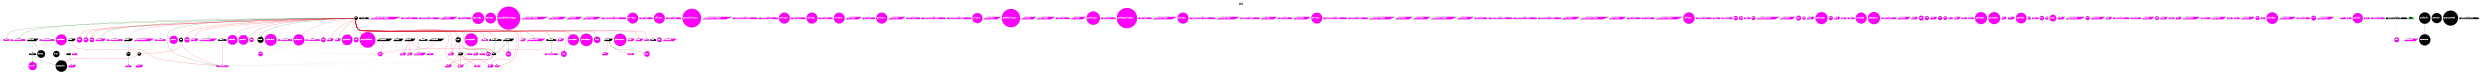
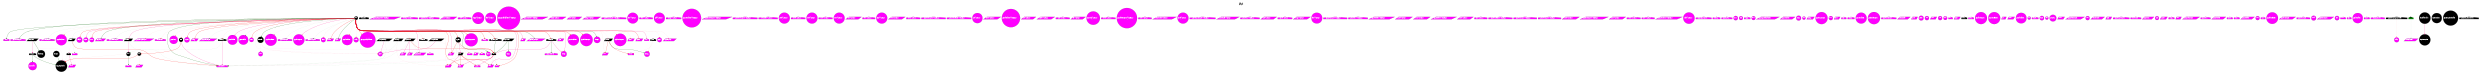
  digraph {
    label="Call Gdl"
    labelloc=top
    node [color="#000000" fillcolor="#ff00ff" fontcolor="#ffffff" fontsize=11 shape=circle style=filled]
    edge [arrowhead=normal color=red style=bold]
    n1 [fillcolor="#000000" label=".init_proc\l" shape=house]
    n2 [label="__gmon_start__\l"]
    n3 [fillcolor="#000000" label="__x86.get_pc_thunk.bx\l"]
    n4 [label=".jpeg_simple_progression\l"]
    n5 [label="._setjmp\l" shape=house]
    n6 [fillcolor="#000000" label="warn\l" shape=parallelogram]
    n7 [label=".__stack_chk_fail\l" shape=house]
    n8 [label=".fwrite\l" shape=parallelogram]
    n9 [label=".vfprintf\l" shape=house]
    n10 [label=".fputc\l" shape=parallelogram]
    n11 [label=".fflush\l" shape=parallelogram]
    n12 [fillcolor="#000000" label="__libc_csu_init\l" shape=parallelogram]
    n13 [fillcolor="#000000" label="frame_dummy\l"]
    n14 [fillcolor="#000000" label="__libc_csu_fini\l" shape=house]
    n15 [fillcolor="#000000" label="stat_0\l"]
    n16 [label=".__xstat\l" shape=house]
    n17 [fillcolor="#000000" label="fstat\l" shape=house]
    n18 [label=".__fxstat\l" shape=parallelogram]
    n19 [fillcolor="#000000" label="lstat\l"]
    n20 [label=".__lxstat\l" shape=parallelogram]
    n21 [fillcolor="#000000" label=".term_proc\l"]
    n22 [label="jpeg_simple_progression@@LIBJPEG_8.0\l" shape=parallelogram]
    n23 [label="mkstemps@@GLIBC_2.11\l" shape=house]
    n24 [label="jpeg_set_quality@@LIBJPEG_8.0\l" shape=house]
    n25 [label=".free\l" shape=parallelogram]
    n26 [label="chown@@GLIBC_2.1\l" shape=parallelogram]
    n27 [label="printf@@GLIBC_2.0\l" shape=house]
    n28 [label="longjmp@@GLIBC_2.0\l"]
    n29 [label="fflush@@GLIBC_2.0\l"]
    n30 [label="jpeg_copy_critical_parameters@@LIBJPEG_8.0\l"]
    n31 [label="jpeg_write_marker@@LIBJPEG_8.0\l" shape=parallelogram]
    n32 [label="_setjmp@@GLIBC_2.0\l" shape=parallelogram]
    n33 [label="free@@GLIBC_2.0\l" shape=parallelogram]
    n34 [label="memcpy@@GLIBC_2.0\l" shape=parallelogram]
    n35 [label="jpeg_destroy_compress@@LIBJPEG_8.0\l" shape=house]
    n36 [label=".memcpy\l"]
    n37 [label="ferror@@GLIBC_2.0\l"]
    n38 [label="fclose@@GLIBC_2.1\l" shape=house]
    n39 [label="signal@@GLIBC_2.0\l"]
    n40 [label="memcmp@@GLIBC_2.0\l" shape=house]
    n41 [label="jpeg_write_scanlines@@LIBJPEG_8.0\l"]
    n42 [label="jpeg_finish_decompress@@LIBJPEG_8.0\l" shape=parallelogram]
    n43 [label="jpeg_abort_decompress@@LIBJPEG_8.0\l" shape=house]
    n44 [label="__stack_chk_fail@@GLIBC_2.4\l" shape=house]
    n45 [label="getuid@@GLIBC_2.0\l"]
    n46 [label="geteuid@@GLIBC_2.0\l" shape=house]
    n47 [label=".jpeg_destroy_compress\l" shape=parallelogram]
    n48 [label="unlink@@GLIBC_2.0\l"]
    n49 [label="__xstat@@GLIBC_2.0\l" shape=house]
    n50 [label="fwrite@@GLIBC_2.0\l"]
    n51 [label="fread@@GLIBC_2.0\l" shape=parallelogram]
    n52 [label="floor@@GLIBC_2.0\l" shape=house]
    n53 [label="getpid@@GLIBC_2.0\l"]
    n54 [label="realloc@@GLIBC_2.0\l" shape=parallelogram]
    n55 [label="malloc@@GLIBC_2.0\l" shape=house]
    n56 [label="jpeg_start_decompress@@LIBJPEG_8.0\l" shape=house]
    n57 [label="jpeg_write_coefficients@@LIBJPEG_8.0\l" shape=house]
    n58 [label=".ferror\l" shape=house]
    n59 [label="puts@@GLIBC_2.0\l"]
    n60 [label="__fxstat@@GLIBC_2.0\l" shape=parallelogram]
    n61 [label="jpeg_read_scanlines@@LIBJPEG_8.0\l"]
    n62 [label="exit@@GLIBC_2.0\l" shape=parallelogram]
    n63 [label="realpath@@GLIBC_2.3\l" shape=parallelogram]
    n64 [label="fdopen@@GLIBC_2.1\l" shape=house]
    n65 [label="feof@@GLIBC_2.0\l" shape=parallelogram]
    n66 [label="getopt_long@@GLIBC_2.0\l"]
    n67 [label="rename@@GLIBC_2.0\l" shape=house]
    n68 [label="jpeg_CreateDecompress@@LIBJPEG_8.0\l"]
    n69 [label=".fclose\l"]
    n70 [label="strlen@@GLIBC_2.0\l" shape=house]
    n71 [label="__libc_start_main@@GLIBC_2.0\l" shape=parallelogram]
    n72 [label="fprintf@@GLIBC_2.0\l"]
    n73 [label="jpeg_destroy_decompress@@LIBJPEG_8.0\l" shape=house]
    n74 [label="__isoc99_sscanf@@GLIBC_2.7\l" shape=parallelogram]
    n75 [label="jpeg_stdio_src@@LIBJPEG_8.0\l" shape=house]
    n76 [label="fopen@@GLIBC_2.1\l" shape=parallelogram]
    n77 [label="snprintf@@GLIBC_2.0\l" shape=house]
    n78 [label="strncpy@@GLIBC_2.0\l" shape=parallelogram]
    n79 [label="fileno@@GLIBC_2.0\l"]
    n80 [label=".signal\l" shape=parallelogram]
    n81 [label="jpeg_CreateCompress@@LIBJPEG_8.0\l" shape=house]
    n82 [label="jpeg_std_error@@LIBJPEG_8.0\l" shape=house]
    n83 [label="jpeg_read_header@@LIBJPEG_8.0\l" shape=parallelogram]
    n84 [label="vfprintf@@GLIBC_2.0\l" shape=parallelogram]
    n85 [label="strrchr@@GLIBC_2.0\l" shape=parallelogram]
    n86 [label="jpeg_set_defaults@@LIBJPEG_8.0\l" shape=parallelogram]
    n87 [label="utime@@GLIBC_2.0\l" shape=parallelogram]
    n88 [label="fputc@@GLIBC_2.0\l" shape=house]
    n89 [label="jpeg_read_coefficients@@LIBJPEG_8.0\l" shape=house]
    n90 [label="jpeg_abort_compress@@LIBJPEG_8.0\l" shape=house]
    n91 [label=".memcmp\l"]
    n92 [label="jpeg_start_compress@@LIBJPEG_8.0\l" shape=house]
    n93 [label="__lxstat@@GLIBC_2.0\l" shape=parallelogram]
    n94 [label="jpeg_finish_compress@@LIBJPEG_8.0\l" shape=parallelogram]
    n95 [label="chmod@@GLIBC_2.0\l" shape=parallelogram]
    n96 [label="umask@@GLIBC_2.0\l" shape=house]
    n97 [label="fputs@@GLIBC_2.0\l" shape=house]
    n98 [label="jpeg_save_markers@@LIBJPEG_8.0\l" shape=parallelogram]
    n99 [label="strncat@@GLIBC_2.0\l"]
    n100 [label="jpeg_simple_progression\l" shape=house]
    n101 [label="mkstemps\l" shape=house]
    n102 [label=".jpeg_write_scanlines\l"]
    n103 [label="jpeg_set_quality\l" shape=house]
    n104 [label="chown\l"]
    n105 [label="printf\l"]
    n106 [label="longjmp\l" shape=house]
    n107 [label="fflush\l"]
    n108 [label="jpeg_copy_critical_parameters\l" shape=parallelogram]
    n109 [label="jpeg_write_marker\l" shape=parallelogram]
    n110 [label="_setjmp\l"]
    n111 [label="free\l"]
    n112 [label="memcpy\l" shape=parallelogram]
    n113 [label=".jpeg_finish_decompress\l"]
    n114 [label="jpeg_destroy_compress\l"]
    n115 [label="ferror\l"]
    n116 [label="fclose\l" shape=parallelogram]
    n117 [label="signal\l" shape=house]
    n118 [label="memcmp\l" shape=house]
    n119 [label="jpeg_write_scanlines\l"]
    n120 [label="jpeg_finish_decompress\l"]
    n121 [label="jpeg_abort_decompress\l" shape=house]
    n122 [label="__stack_chk_fail\l" shape=parallelogram]
    n123 [label="getuid\l" shape=parallelogram]
    n124 [label=".mkstemps\l"]
    n125 [label=".jpeg_abort_decompress\l"]
    n126 [label="geteuid\l"]
    n127 [label="unlink\l"]
    n128 [label="__xstat\l" shape=parallelogram]
    n129 [label="fwrite\l"]
    n130 [label="fread\l"]
    n131 [label="floor\l" shape=house]
    n132 [label="getpid\l" shape=parallelogram]
-   n133 [label="realloc\l" shape=house]
+   n133 [fillcolor="#000000" label="realloc\l" shape=house]
    n134 [label="malloc\l" shape=house]
    n135 [label="jpeg_start_decompress\l"]
    n136 [label="jpeg_write_coefficients\l"]
    n137 [label="puts\l" shape=parallelogram]
    n138 [label="__fxstat\l" shape=parallelogram]
    n139 [label="jpeg_read_scanlines\l"]
    n140 [label="exit\l"]
    n141 [label="realpath\l" shape=house]
    n142 [label="fdopen\l"]
    n143 [label="feof\l"]
    n144 [label="getopt_long\l"]
    n145 [label="rename\l" shape=parallelogram]
    n146 [label=".getuid\l" shape=parallelogram]
    n147 [label="jpeg_CreateDecompress\l" shape=parallelogram]
    n148 [label="strlen\l"]
    n149 [label="__libc_start_main\l" shape=parallelogram]
    n150 [label="fprintf\l" shape=parallelogram]
    n151 [label="jpeg_destroy_decompress\l" shape=house]
    n152 [label="__isoc99_sscanf\l" shape=house]
    n153 [label="jpeg_stdio_src\l" shape=parallelogram]
    n154 [label="fopen\l"]
    n155 [label="snprintf\l" shape=parallelogram]
    n156 [label="strncpy\l" shape=house]
    n157 [label=".geteuid\l" shape=parallelogram]
    n158 [label="fileno\l" shape=parallelogram]
    n159 [label="jpeg_CreateCompress\l" shape=parallelogram]
    n160 [label="jpeg_std_error\l" shape=house]
    n161 [label="jpeg_read_header\l" shape=parallelogram]
    n162 [label="vfprintf\l" shape=house]
    n163 [label="strrchr\l" shape=house]
    n164 [label="jpeg_set_defaults\l" shape=parallelogram]
    n165 [label="utime\l"]
    n166 [label="fputc\l" shape=house]
    n167 [label="jpeg_read_coefficients\l"]
    n168 [label=".unlink\l"]
    n169 [label="jpeg_abort_compress\l" shape=parallelogram]
    n170 [label="jpeg_start_compress\l" shape=house]
    n171 [label="__lxstat\l"]
    n172 [label="jpeg_finish_compress\l" shape=parallelogram]
+   n173 [label="chmod\l"]
    n174 [label="umask\l" shape=house]
    n175 [label="fputs\l" shape=house]
    n176 [label="jpeg_save_markers\l"]
    n177 [label="strncat\l" shape=house]
    n178 [label="__imp___gmon_start__\l" shape=house]
    n179 [label=".fread\l" shape=house]
    n180 [label=".floor\l" shape=house]
    n181 [label=".getpid\l"]
    n182 [label=".jpeg_set_quality\l" shape=parallelogram]
    n183 [label=".realloc\l"]
    n184 [label=".malloc\l" shape=house]
    n185 [label=".jpeg_start_decompress\l" shape=house]
    n186 [label=".jpeg_write_coefficients\l" shape=house]
    n187 [label=".puts\l" shape=parallelogram]
    n188 [label=".jpeg_read_scanlines\l"]
    n189 [label=".exit\l" shape=house]
    n190 [label=".realpath\l"]
    n191 [label=".fdopen\l"]
    n192 [label=".chown\l"]
    n193 [label=".feof\l" shape=parallelogram]
    n194 [label=".getopt_long\l" shape=parallelogram]
    n195 [label=".rename\l" shape=house]
    n196 [label=".jpeg_CreateDecompress\l" shape=house]
    n197 [label=".strlen\l" shape=parallelogram]
    n198 [label=".__libc_start_main\l" shape=parallelogram]
    n199 [label=".fprintf\l"]
    n200 [label=".jpeg_destroy_decompress\l" shape=parallelogram]
    n201 [label=".__isoc99_sscanf\l" shape=house]
    n202 [label=".jpeg_stdio_src\l"]
    n203 [label=".printf\l" shape=parallelogram]
    n204 [label=".fopen\l" shape=parallelogram]
    n205 [label=".snprintf\l"]
    n206 [label=".strncpy\l" shape=parallelogram]
    n207 [label=".fileno\l" shape=house]
    n208 [label=".jpeg_CreateCompress\l" shape=parallelogram]
    n209 [label=".jpeg_std_error\l" shape=parallelogram]
    n210 [label=".jpeg_read_header\l"]
    n211 [label=".strrchr\l" shape=house]
    n212 [label=".jpeg_set_defaults\l"]
    n213 [label=".longjmp\l"]
    n214 [label=".utime\l"]
    n215 [label=".jpeg_read_coefficients\l"]
    n216 [label=".jpeg_abort_compress\l" shape=house]
    n217 [label=".jpeg_start_compress\l"]
    n218 [label=".jpeg_finish_compress\l" shape=house]
    n219 [label=".chmod\l"]
    n220 [label=".umask\l" shape=parallelogram]
    n221 [label=".fputs\l" shape=parallelogram]
    n222 [label=".jpeg_save_markers\l"]
    n223 [label=".strncat\l"]
    n224 [fillcolor="#008000" label="_start\l" shape=house fontcolor=""]
    n225 [fillcolor="#000000" label="deregister_tm_clones\l"]
    n226 [fillcolor="#000000" label="register_tm_clones\l"]
    n227 [fillcolor="#000000" label="__do_global_dtors_aux\l"]
    n228 [fillcolor="#000000" label="my_error_exit\l" shape=parallelogram]
    n229 [fillcolor="#000000" label="fatal\l" shape=house]
    n230 [label=".jpeg_copy_critical_parameters\l"]
    n231 [fillcolor="#000000" label="my_output_message\l" shape=parallelogram]
    n232 [fillcolor="#000000" label="print_usage\l" shape=parallelogram]
    n233 [fillcolor="#000000" label="print_version\l" shape=parallelogram]
    n234 [fillcolor="#000000" label="own_signal_handler\l" shape=parallelogram]
    n235 [fillcolor="#000000" label="write_markers\l" shape=house]
    n236 [label=".jpeg_write_marker\l" shape=house]
    n237 [fillcolor="#000000" label="main\l"]
    n238 [fillcolor="#000000" label="jpeg_memory_dest\l" shape=house]
    n239 [fillcolor="#000000" label="delete_file\l"]
    n240 [fillcolor="#000000" label="file_size\l" shape=parallelogram]
    n241 [fillcolor="#000000" label="is_directory\l" shape=house]
    n242 [fillcolor="#000000" label="is_file\l"]
    n243 [fillcolor="#000000" label="file_exists\l" shape=parallelogram]
    n244 [fillcolor="#000000" label="rename_file\l" shape=house]
    n245 [fillcolor="#000000" label="copy_file\l"]
    n246 [fillcolor="#000000" label="splitname\l" shape=parallelogram]
    n247 [fillcolor="#000000" label="splitdir\l" shape=house]
    n248 [fillcolor="#000000" label="jpeg_memory_init_destination\l"]
    n249 [fillcolor="#000000" label="jpeg_memory_empty_output_buffer\l" shape=house]
    n250 [fillcolor="#000000" label="jpeg_memory_term_destination\l" shape=house]
    n1 -> n2 [arrowhead=box color=darkgreen]
    n1 -> n3 [arrowhead=diamond color=darkgreen]
    n6 -> n7 [arrowhead=box color=deeppink style=dotted]
    n6 -> n8 [arrowhead=diamond color=deeppink]
    n6 -> n9 [arrowhead=box]
    n6 -> n10
    n6 -> n11
    n12 -> n1 [arrowhead=box color=deeppink]
    n12 -> n3 [arrowhead=box color=deeppink style=dotted]
    n12 -> n13 [arrowhead=box color=darkgreen]
    n15 -> n3 [style=dotted]
    n15 -> n16 [arrowhead=box color=darkgreen]
    n17 -> n3 [color=deeppink style=dotted]
    n17 -> n18 [arrowhead=box color=deeppink]
    n19 -> n3 [arrowhead=box]
    n19 -> n20 [arrowhead=box style=dotted]
    n21 -> n3 [arrowhead=diamond color=darkgreen]
    n224 -> n198 [arrowhead=diamond color=darkgreen style=dotted]
    n227 -> n225 [arrowhead=box color=deeppink]
    n228 -> n213 [arrowhead=diamond color=darkgreen]
    n228 -> n229 [arrowhead=box color=darkgreen]
    n229 -> n8
    n229 -> n9 [arrowhead=box color=deeppink]
    n229 -> n10 [arrowhead=diamond color=deeppink]
    n229 -> n11 [arrowhead=diamond color=darkgreen style=dotted]
    n229 -> n189 [arrowhead=diamond color=darkgreen style=dotted]
    n231 -> n7 [arrowhead=diamond color=darkgreen style=dotted]
    n231 -> n199 [color=deeppink]
    n232 -> n8 [arrowhead=diamond style=dotted]
    n232 -> n199 [arrowhead=diamond color=darkgreen style=dotted]
    n233 -> n7 [arrowhead=diamond color=darkgreen style=dotted]
    n233 -> n187 [arrowhead=box color=deeppink]
    n233 -> n203 [arrowhead=diamond color=deeppink]
    n233 -> n209 [arrowhead=diamond color=darkgreen style=dotted]
    n233 -> n229
    n234 -> n189 [arrowhead=box style=dotted]
    n234 -> n199 [arrowhead=diamond color=deeppink]
    n235 -> n91 [color=deeppink]
    n235 -> n229 [arrowhead=diamond color=deeppink]
    n235 -> n236 [color=darkgreen]
    n237 -> n4 [arrowhead=box]
    n237 -> n5 [arrowhead=diamond]
    n237 -> n6 [arrowhead=box color=darkgreen style=dotted]
    n237 -> n7 [arrowhead=diamond color=darkgreen]
    n237 -> n8 [arrowhead=box style=dotted]
    n237 -> n10
    n237 -> n11 [arrowhead=diamond color=deeppink]
    n237 -> n25 [arrowhead=diamond color=deeppink]
    n237 -> n47 [color=darkgreen]
    n237 -> n69 [color=darkgreen]
    n237 -> n80 [arrowhead=box color=deeppink style=dotted]
    n237 -> n91 [arrowhead=box color=deeppink]
    n237 -> n102 [arrowhead=box]
    n237 -> n113 [arrowhead=diamond]
    n237 -> n124 [color=darkgreen]
    n237 -> n125 [arrowhead=box style=dotted]
    n237 -> n146 [arrowhead=box style=dotted]
    n237 -> n157 [arrowhead=diamond]
    n237 -> n180 [arrowhead=diamond color=deeppink]
    n237 -> n181 [arrowhead=box style=dotted]
    n237 -> n182 [style=dotted]
    n237 -> n184 [arrowhead=box color=darkgreen]
    n237 -> n185 [color=darkgreen]
    n237 -> n186 [color=darkgreen style=dotted]
    n237 -> n188 [arrowhead=box style=dotted]
    n237 -> n189 [arrowhead=box]
    n237 -> n190 [arrowhead=diamond]
    n237 -> n191 [color=deeppink]
    n237 -> n192
    n237 -> n194 [color=darkgreen]
    n237 -> n196 [color=darkgreen style=dotted]
    n237 -> n197 [arrowhead=diamond style=dotted]
    n237 -> n199 [arrowhead=box color=deeppink style=dotted]
    n237 -> n200 [style=dotted]
    n237 -> n201 [arrowhead=box style=dotted]
    n237 -> n202 [style=dotted]
    n237 -> n204 [color=deeppink]
    n237 -> n205 [arrowhead=diamond]
    n237 -> n206
    n237 -> n208 [arrowhead=box color=darkgreen style=dotted]
    n237 -> n209 [color=deeppink]
    n237 -> n210 [color=deeppink]
    n237 -> n212 [arrowhead=box color=darkgreen style=dotted]
    n237 -> n214
    n237 -> n215 [arrowhead=box color=deeppink style=dotted]
    n237 -> n216 [arrowhead=diamond color=darkgreen style=dotted]
    n237 -> n217 [arrowhead=diamond color=deeppink]
    n237 -> n218 [arrowhead=box color=darkgreen style=dotted]
    n237 -> n219 [arrowhead=diamond style=dotted]
    n237 -> n220 [arrowhead=box]
    n237 -> n221 [arrowhead=diamond color=darkgreen]
    n237 -> n222 [arrowhead=box style=dotted]
    n237 -> n223 [arrowhead=box style=dotted]
    n237 -> n229 [style=dotted]
    n237 -> n230
    n237 -> n232 [arrowhead=diamond color=darkgreen style=dotted]
    n237 -> n233 [style=dotted]
    n237 -> n235
    n237 -> n238 [arrowhead=box]
    n237 -> n239 [arrowhead=box color=darkgreen]
    n237 -> n240 [color=darkgreen style=dotted]
    n237 -> n241 [style=dotted]
    n237 -> n242 [style=dotted]
    n237 -> n243 [arrowhead=box color=deeppink]
    n237 -> n244 [style=dotted]
    n237 -> n245
    n237 -> n246 [color=deeppink style=dotted]
    n238 -> n229 [arrowhead=box color=darkgreen]
    n239 -> n6 [arrowhead=diamond color=deeppink style=dotted]
    n239 -> n168 [arrowhead=box color=deeppink style=dotted]
    n239 -> n199 [style=dotted]
    n240 -> n7 [arrowhead=diamond]
    n240 -> n17 [color=deeppink style=dotted]
    n240 -> n207 [color=darkgreen style=dotted]
    n241 -> n7 [color=deeppink]
    n241 -> n15 [color=darkgreen style=dotted]
    n242 -> n7 [color=deeppink]
    n242 -> n19 [arrowhead=box]
    n243 -> n7 [color=darkgreen style=dotted]
    n243 -> n15 [arrowhead=diamond color=deeppink]
    n244 -> n195 [color=deeppink style=dotted]
    n245 -> n6 [arrowhead=box color=deeppink]
    n245 -> n7 [color=darkgreen style=dotted]
    n245 -> n58 [style=dotted]
    n245 -> n69 [color=darkgreen style=dotted]
    n245 -> n179 [arrowhead=box style=dotted]
    n245 -> n193 [arrowhead=diamond color=deeppink style=dotted]
    n245 -> n204 [arrowhead=box]
    n245 -> n229
    n246 -> n36 [color=darkgreen]
    n246 -> n197
    n246 -> n211 [arrowhead=box]
    n247 -> n36 [arrowhead=box style=dotted]
    n247 -> n211 [arrowhead=diamond style=dotted]
    n249 -> n183 [style=dotted]
  }
